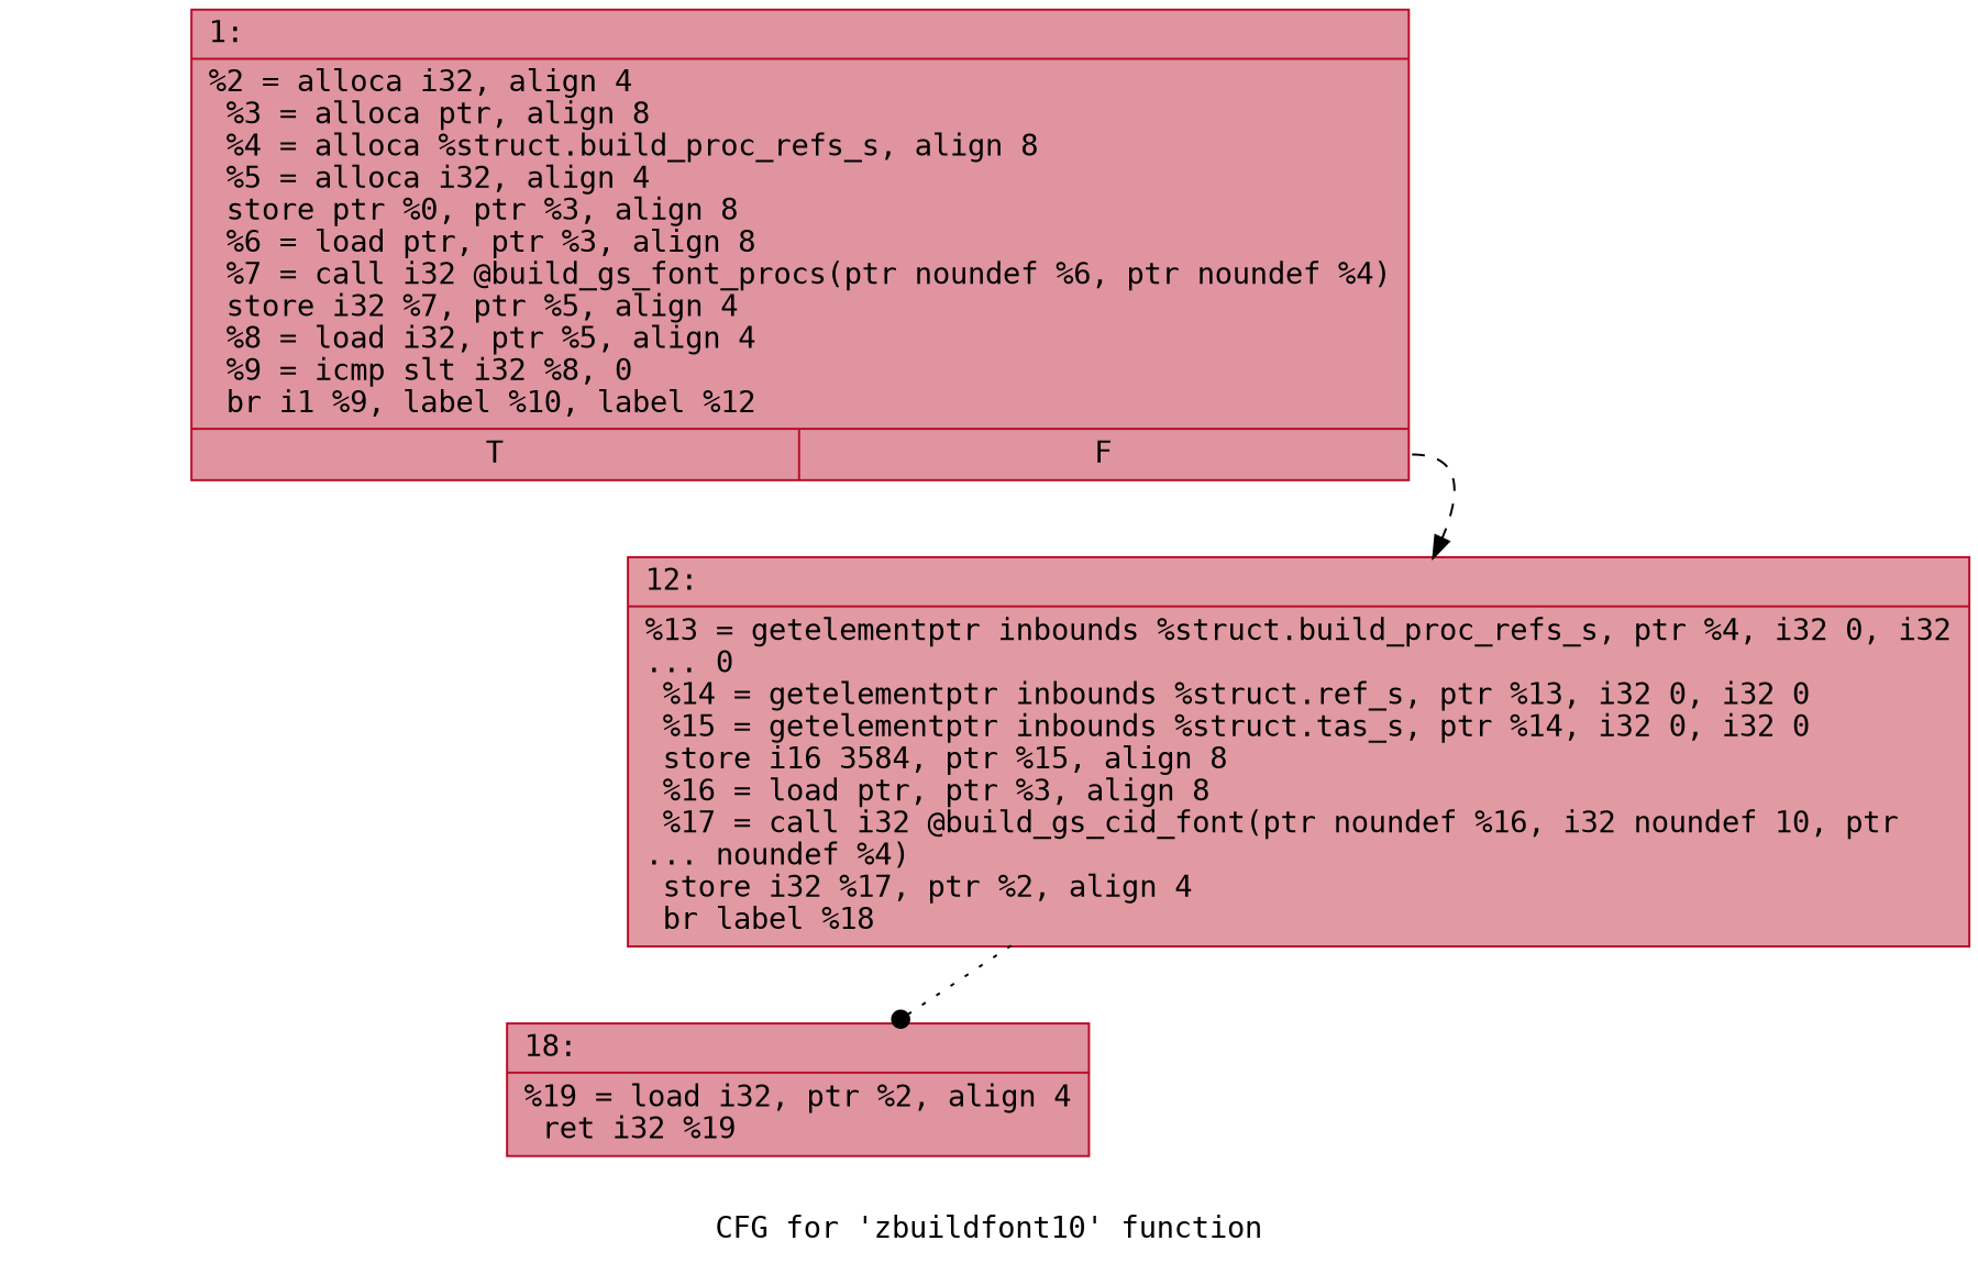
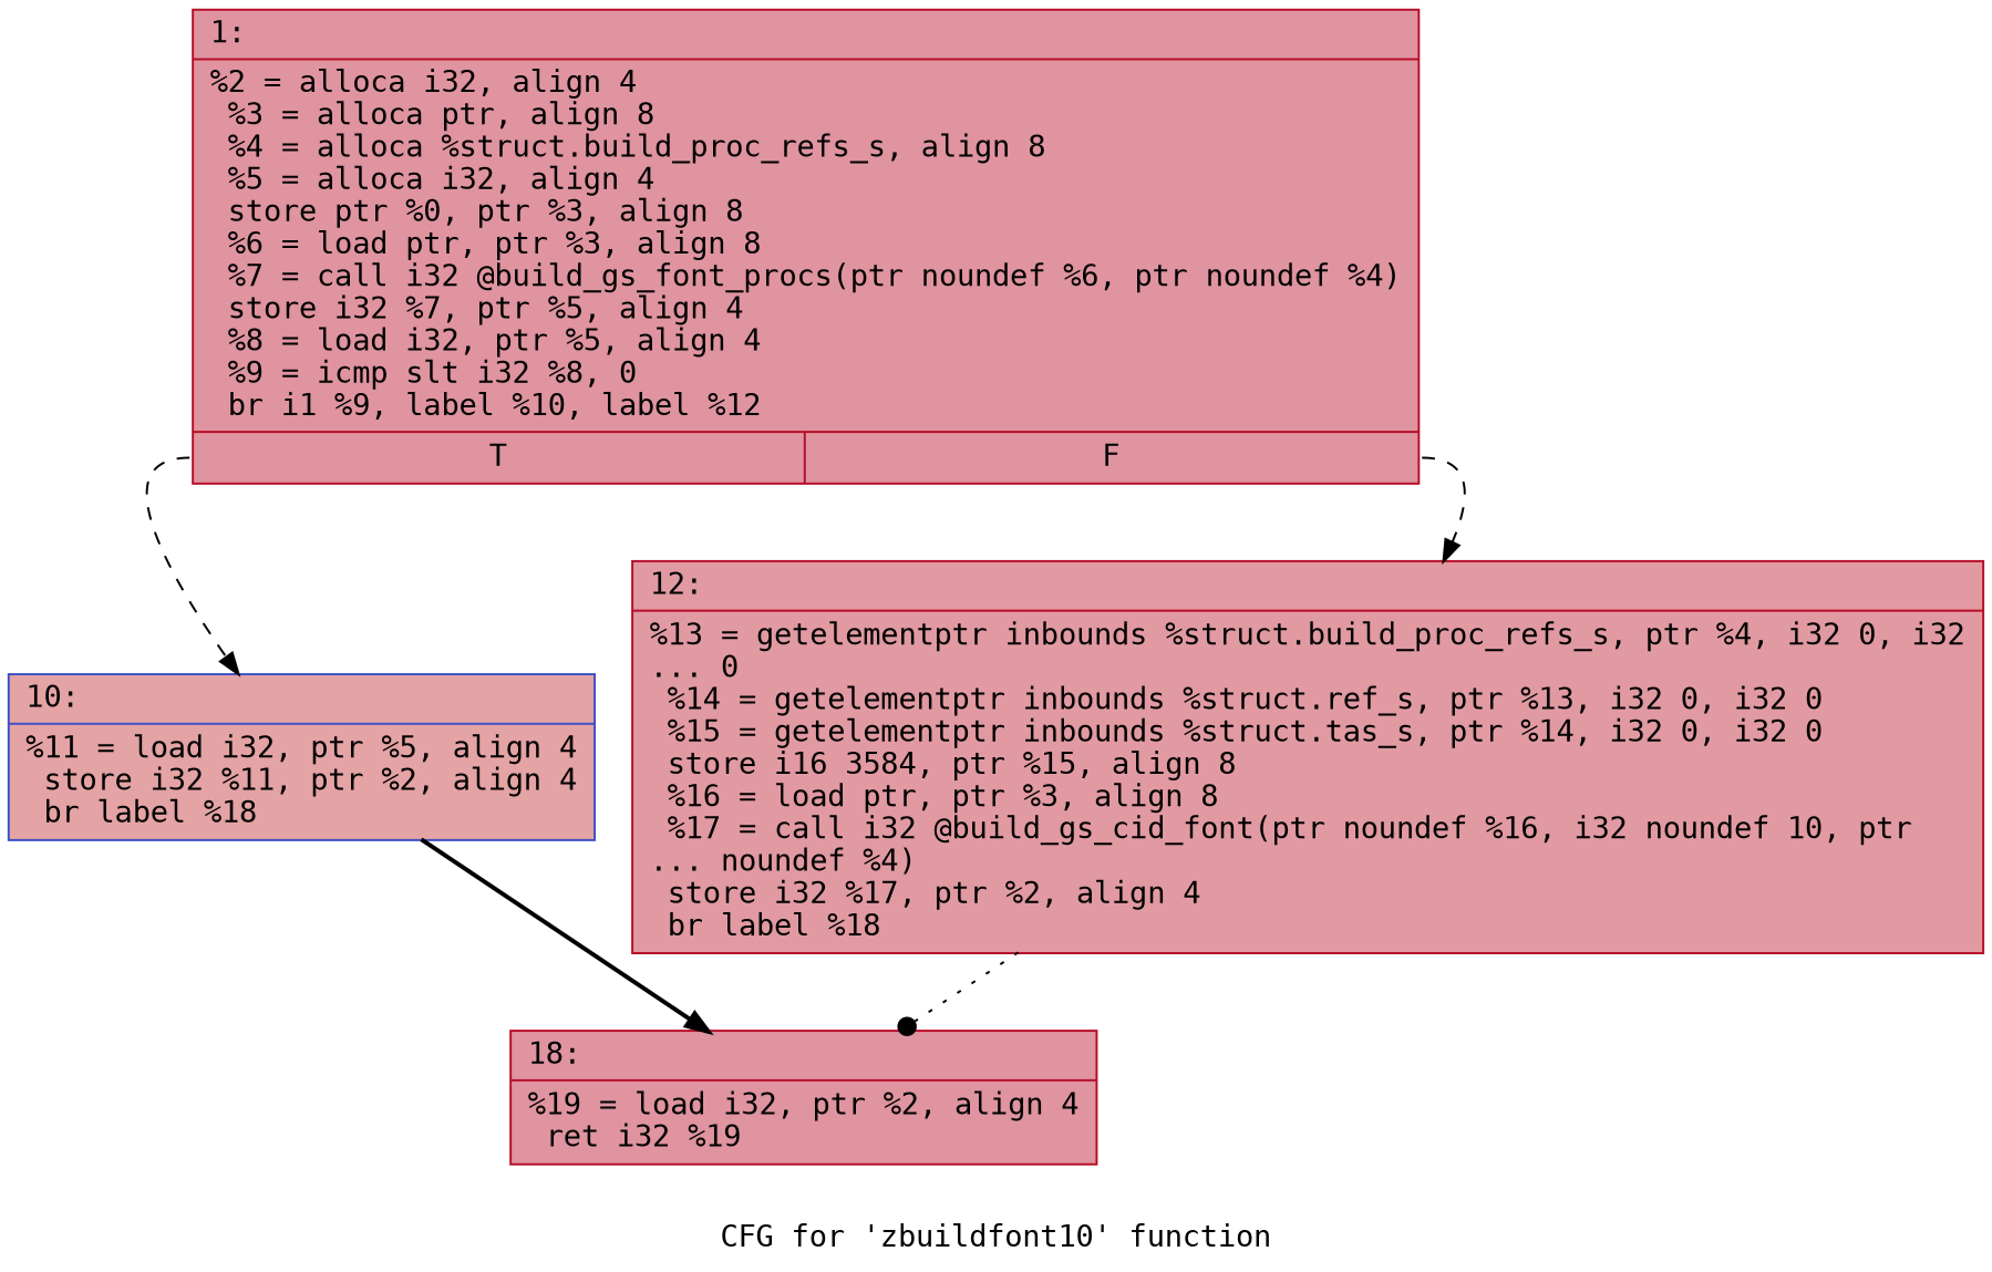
  digraph {
    label="CFG for 'zbuildfont10' function"
    fontname="DejaVu Sans Mono"
    node [color="#b70d28ff" fillcolor="#b70d2870" fontname="DejaVu Sans Mono" shape=record style=filled]
    edge [style=dashed arrowhead=normal fontname="DejaVu Sans Mono"]
    n1 [label="{1:\l|  %2 = alloca i32, align 4\l  %3 = alloca ptr, align 8\l  %4 = alloca %struct.build_proc_refs_s, align 8\l  %5 = alloca i32, align 4\l  store ptr %0, ptr %3, align 8\l  %6 = load ptr, ptr %3, align 8\l  %7 = call i32 @build_gs_font_procs(ptr noundef %6, ptr noundef %4)\l  store i32 %7, ptr %5, align 4\l  %8 = load i32, ptr %5, align 4\l  %9 = icmp slt i32 %8, 0\l  br i1 %9, label %10, label %12\l|{<s0>T|<s1>F}}"]
+   n2 [color="#3d50c3ff" fillcolor="#c32e3170" label="{10:\l|  %11 = load i32, ptr %5, align 4\l  store i32 %11, ptr %2, align 4\l  br label %18\l}"]
    n3 [fillcolor="#bb1b2c70" label="{12:\l|  %13 = getelementptr inbounds %struct.build_proc_refs_s, ptr %4, i32 0, i32\l... 0\l  %14 = getelementptr inbounds %struct.ref_s, ptr %13, i32 0, i32 0\l  %15 = getelementptr inbounds %struct.tas_s, ptr %14, i32 0, i32 0\l  store i16 3584, ptr %15, align 8\l  %16 = load ptr, ptr %3, align 8\l  %17 = call i32 @build_gs_cid_font(ptr noundef %16, i32 noundef 10, ptr\l... noundef %4)\l  store i32 %17, ptr %2, align 4\l  br label %18\l}"]
    n4 [label="{18:\l|  %19 = load i32, ptr %2, align 4\l  ret i32 %19\l}"]
+   n1 -> n2 [tailport=s0]
    n1 -> n3 [tailport=s1]
+   n2 -> n4 [style=bold]
    n3 -> n4 [style=dotted arrowhead=dot]
  }
